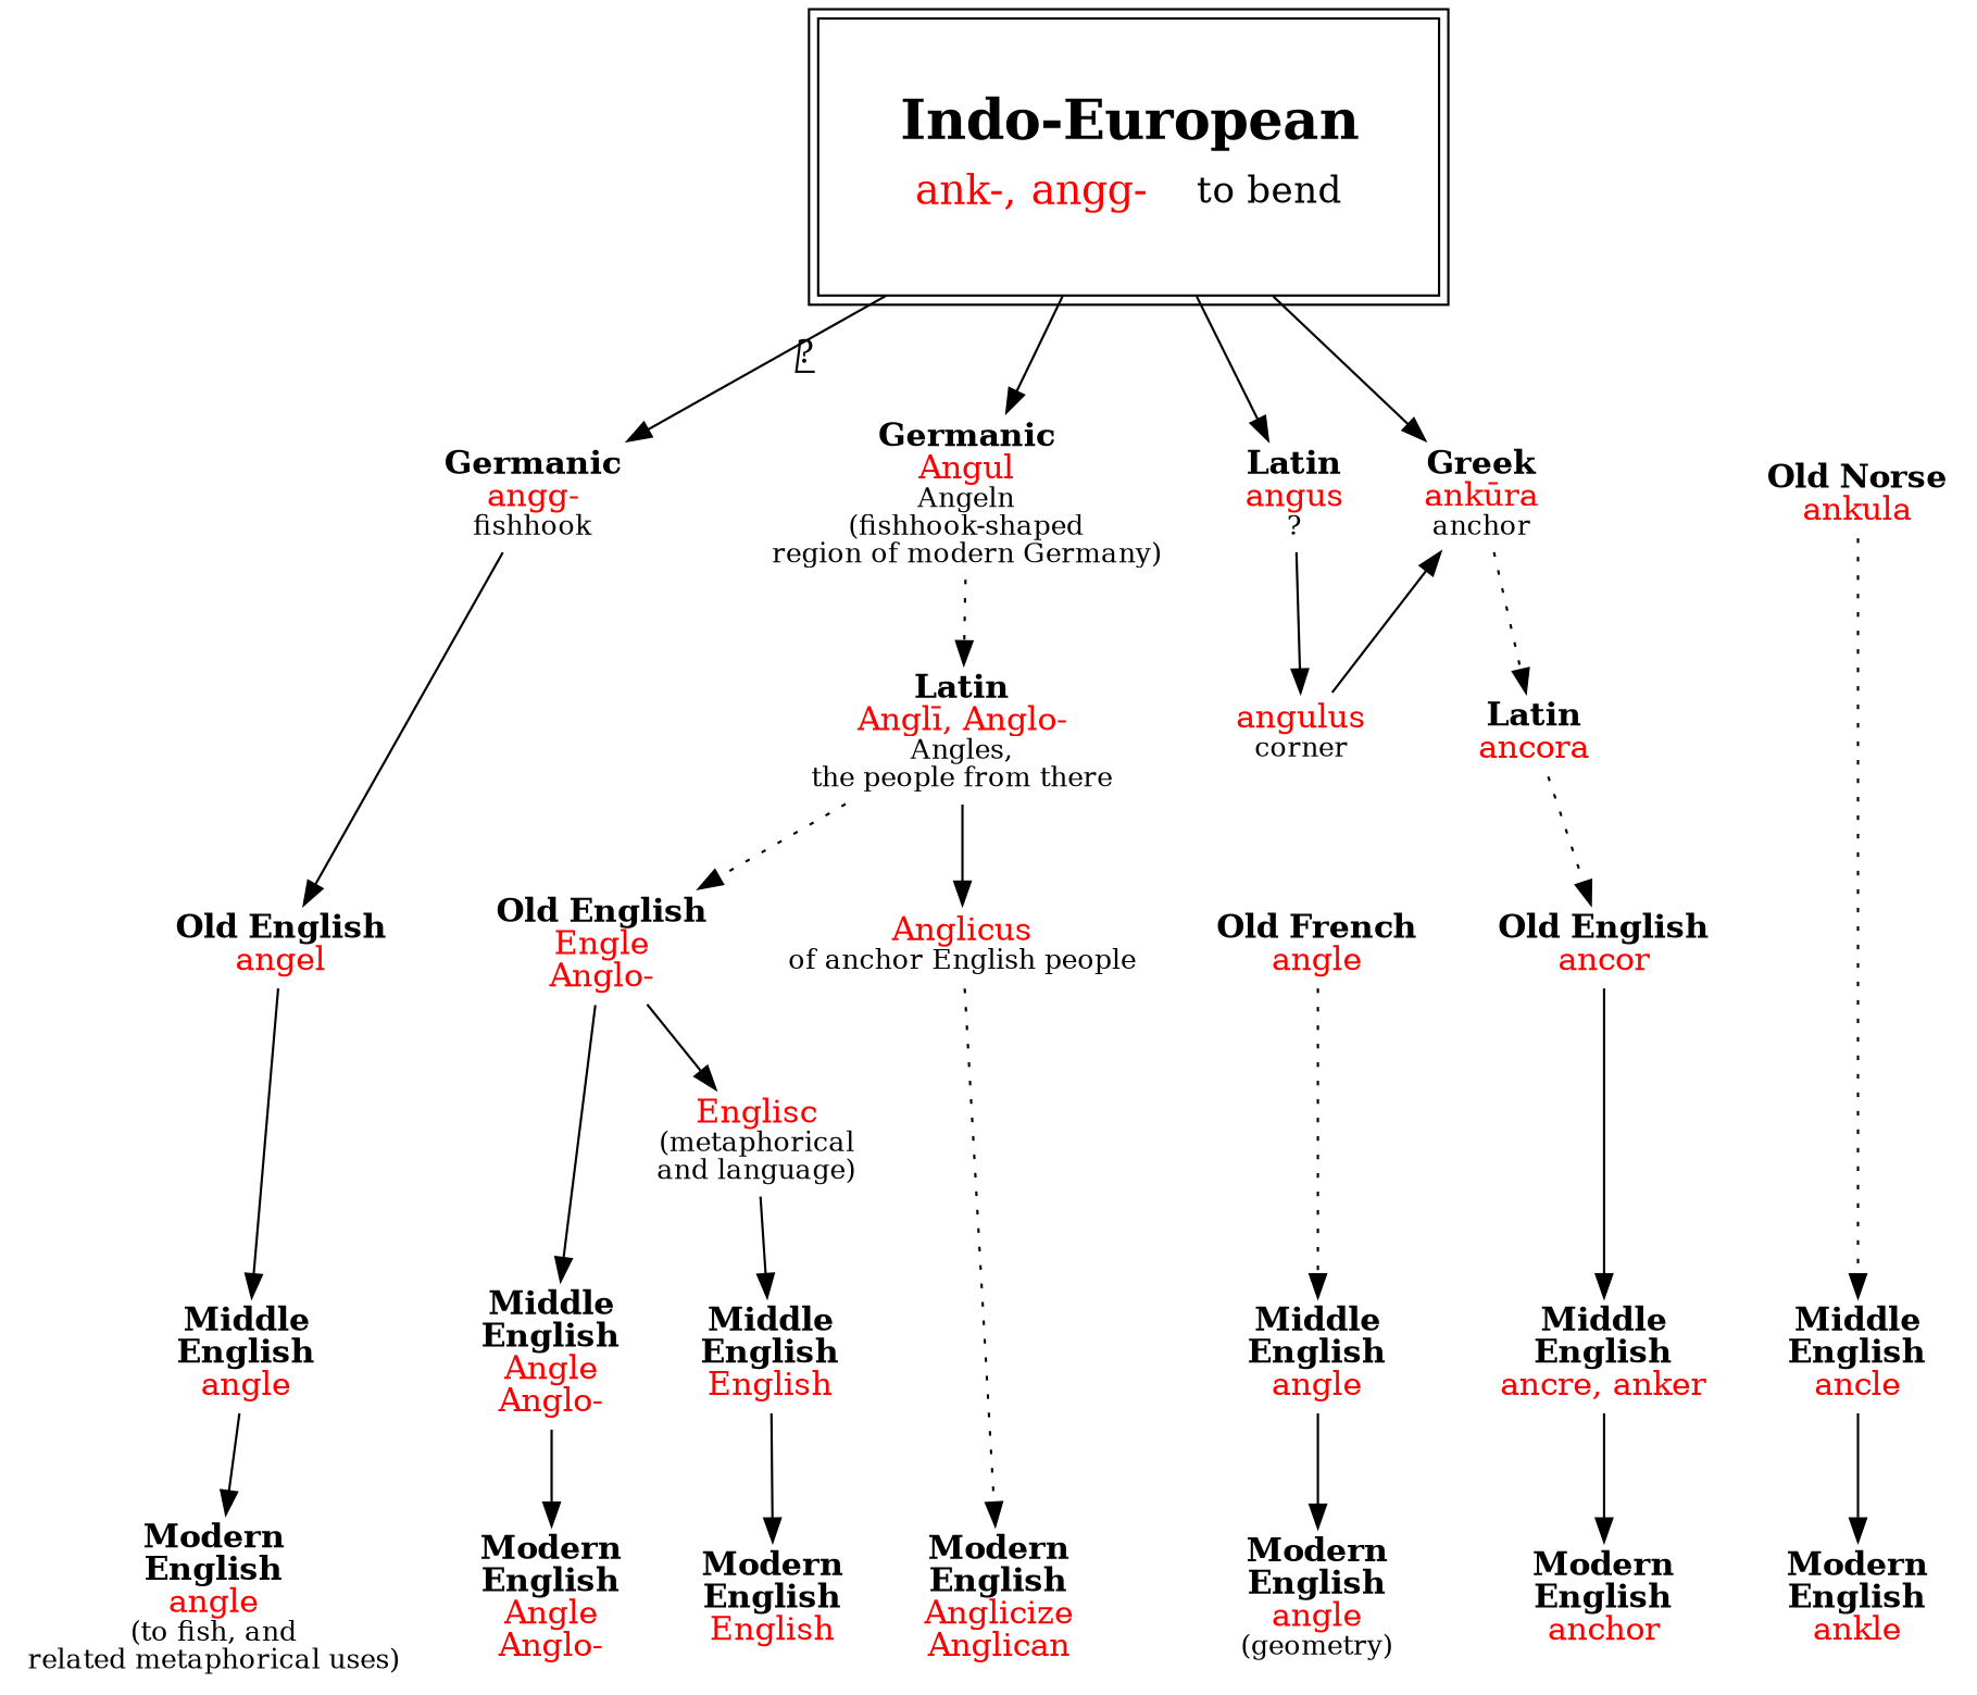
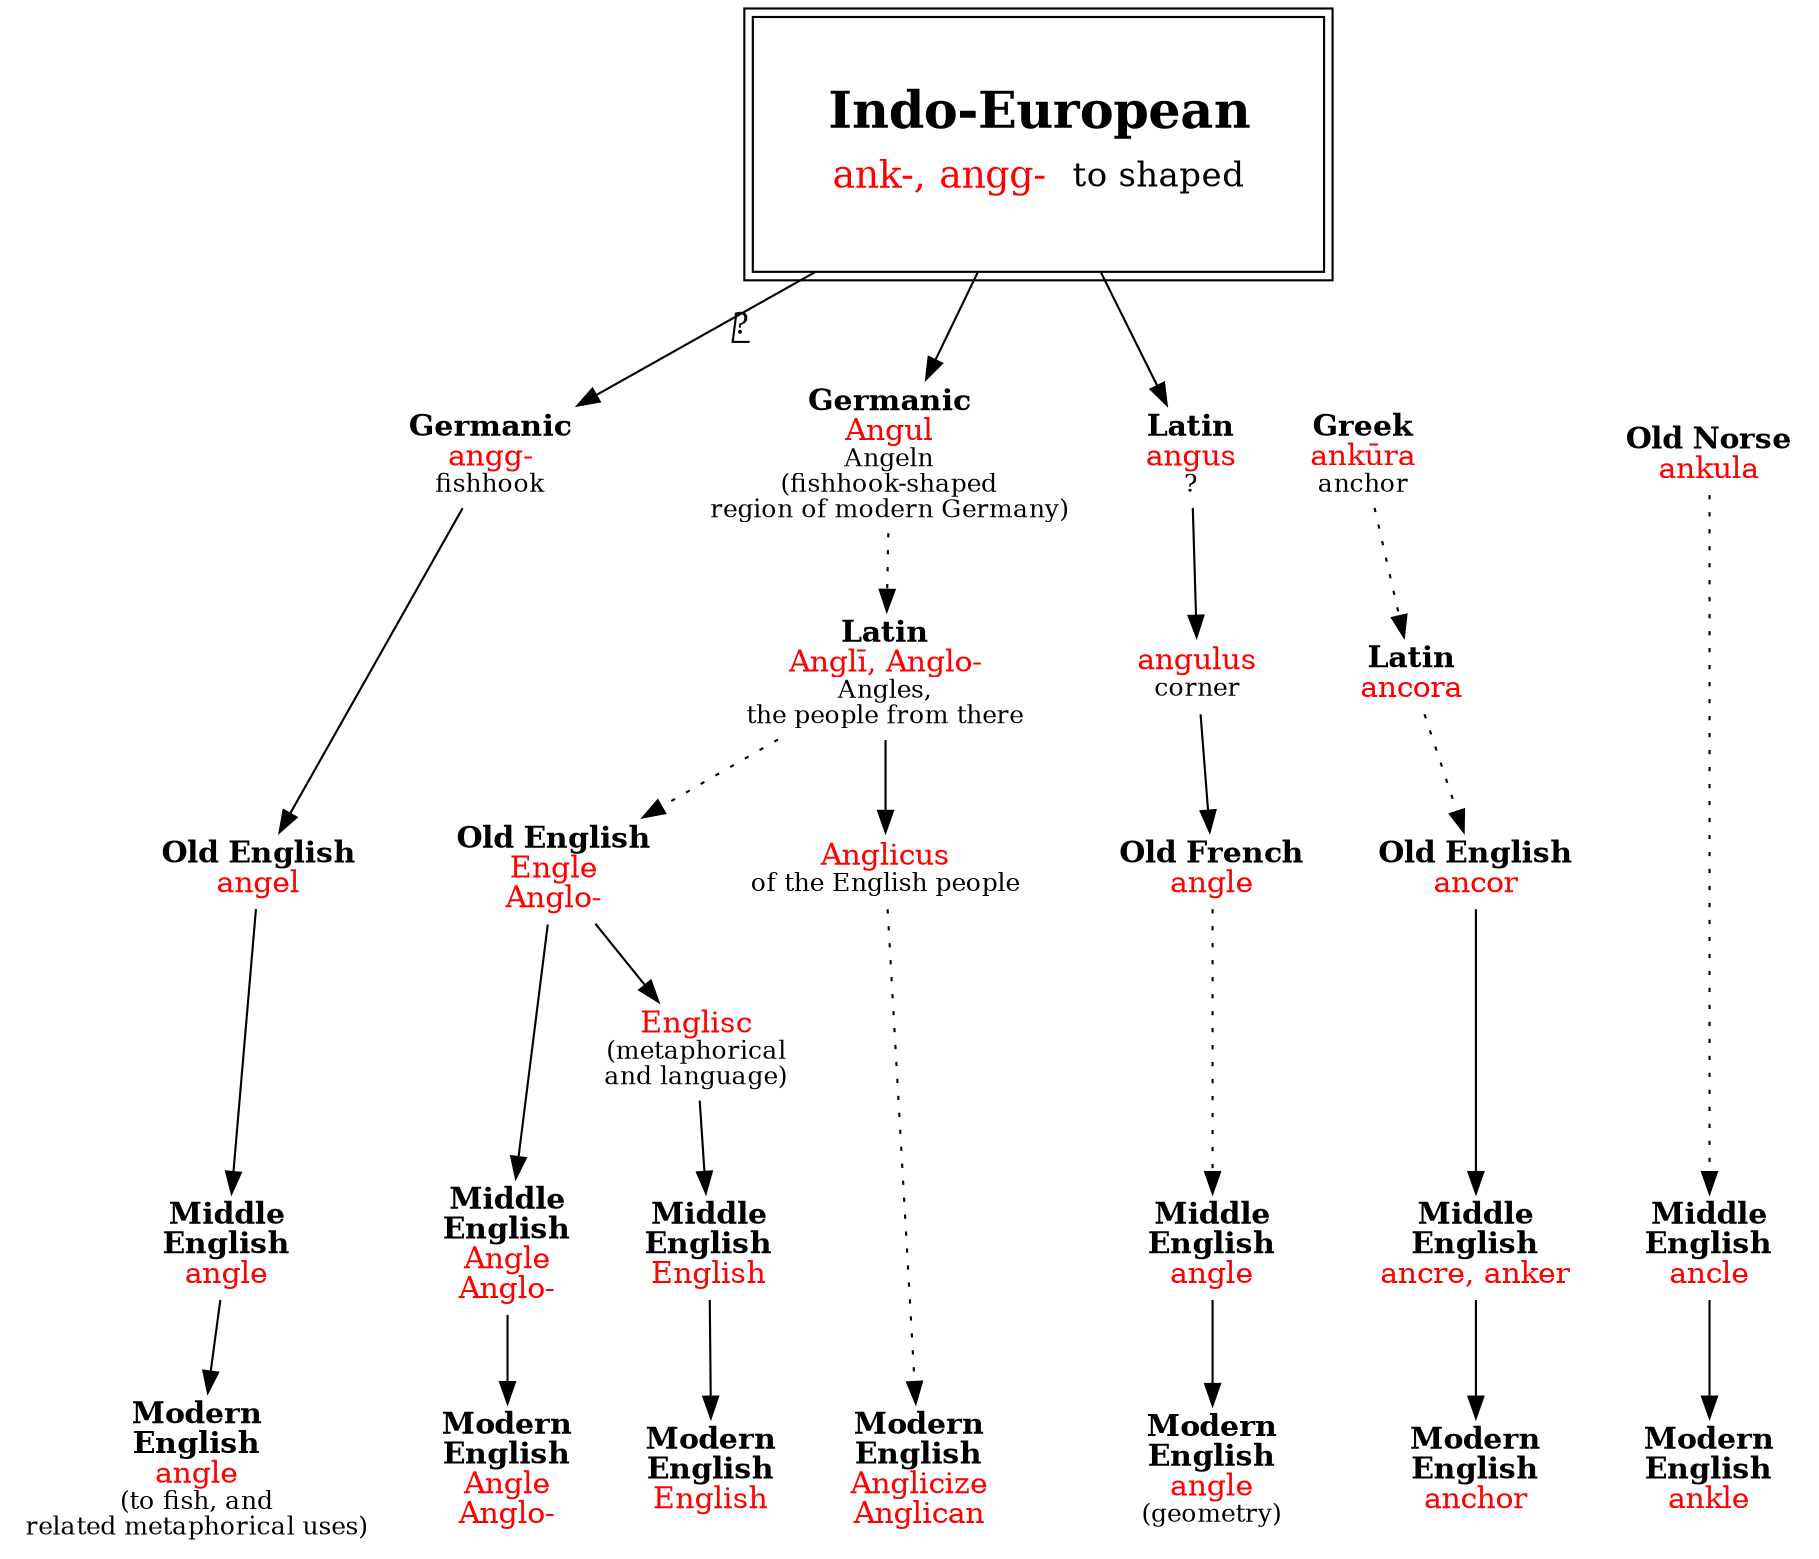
  strict digraph {
    node [shape=none]
    n1 [label=<<b>Modern<br/>English</b><br/><font color="red">angle</font><br/><font point-size="12">(to fish, and<br/>related metaphorical uses)</font>>]
    n2 [label=<<b>Modern<br/>English</b><br/><font color="red">Angle<br/>Anglo-</font>>]
    n3 [label=<<b>Modern<br/>English</b><br/><font color="red">Anglicize<br/>Anglican</font>>]
    n4 [label=<<b>Modern<br/>English</b><br/><font color="red">English</font>>]
    n5 [label=<<b>Modern<br/>English</b><br/><font color="red">angle</font><br/><font point-size="12">(geometry)</font>>]
    n6 [label=<<b>Modern<br/>English</b><br/><font color="red">anchor</font>>]
    n7 [label=<<b>Modern<br/>English</b><br/><font color="red">ankle</font>>]
    n8 [label=<<b>Old English</b><br/><font color="red">angel</font>>]
    n9 [label=<<b>Old English</b><br/><font color="red">Engle<br/>Anglo-</font>>]
    n10 [label=<<b>Old French</b><br/><font color="red">angle</font>>]
    n11 [label=<<b>Old English</b><br/><font color="red">ancor</font>>]
    n12 [label=<<b>Middle<br/>English</b><br/><font color="red">angle</font>>]
    n13 [label=<<b>Middle<br/>English</b><br/><font color="red">Angle<br/>Anglo-</font>>]
    n14 [label=<<b>Middle<br/>English</b><br/><font color="red">English</font>>]
    n15 [label=<<b>Middle<br/>English</b><br/><font color="red">angle</font>>]
    n16 [label=<<b>Middle<br/>English</b><br/><font color="red">ancre, anker</font>>]
    n17 [label=<<b>Middle<br/>English</b><br/><font color="red">ancle</font>>]
    n18 [label=<<b>Germanic</b><br/><font color="red">angg-</font><br/><font point-size="12">fishhook</font>>]
    n19 [label=<<b>Germanic</b><br/><font color="red">Angul</font><br/><font point-size="12">Angeln<br/>(fishhook-shaped<br/>region of modern Germany)</font>>]
    n20 [label=<<b>Latin</b><br/><font color="red">angus</font><br/><font point-size="12">?</font>>]
    n21 [label=<<b>Greek</b><br/><font color="red">ankūra</font><br/><font point-size="12">anchor</font>>]
    n22 [label=<<b>Old Norse</b><br/><font color="red">ankula</font>>]
    n23 [label=<<font color="red">Englisc</font><br/><font point-size="12">(metaphorical<br/>and language)</font>>]
    n24 [label=<<b>Latin</b><br/><font color="red">Anglī, Anglo-</font><br/><font point-size="12">Angles,<br/>the people from there</font>>]
    n25 [label=<<font color="red">angulus</font><br/><font point-size="12">corner</font>>]
    n26 [label=<<b>Latin</b><br/><font color="red">ancora</font>>]
-   n27 [label=<<table border="0"><tr><td colspan="2"><font point-size="24"><b>Indo-European</b></font></td></tr><tr><td><font point-size="18" color="red">ank-, angg-</font></td><td><font point-size="16">to bend</font></td></tr></table>> margin=.3 peripheries=2 shape=box]
-   n28 [label=<<font color="red">Anglicus</font><br/><font point-size="12">of anchor English people</font>>]
+   n27 [label=<<table border="0"><tr><td colspan="2"><font point-size="24"><b>Indo-European</b></font></td></tr><tr><td><font point-size="18" color="red">ank-, angg-</font></td><td><font point-size="16">to shaped</font></td></tr></table>> margin=.3 peripheries=2 shape=box]
+   n28 [label=<<font color="red">Anglicus</font><br/><font point-size="12">of the English people</font>>]
    subgraph sub_1 {
      rank=same
      n1
      n2
      n3
      n4
      n5
      n6
      n7
    }
    subgraph sub_2 {
      rank=same
      n8
      n9
      n10
      n11
    }
    subgraph sub_3 {
      rank=same
      n12
      n13
      n14
      n15
      n16
      n17
    }
    subgraph sub_4 {
      rank=same
      n18
      n19
      n20
      n21
      n22
    }
    n8 -> n12
    n9 -> n13
    n9 -> n23
    n10 -> n15 [style=dotted]
    n11 -> n16
    n12 -> n1
    n13 -> n2
    n14 -> n4
    n15 -> n5
    n16 -> n6
    n17 -> n7
    n18 -> n8
    n19 -> n24 [style=dotted]
    n20 -> n25 [weight=2]
    n21 -> n26 [style=dotted]
    n22 -> n17 [style=dotted]
    n23 -> n14
    n24 -> n9 [style=dotted]
    n24 -> n28 [weight=2]
-   n25 -> n21
+   n25 -> n10
    n26 -> n11 [style=dotted]
    n27 -> n18 [decorate=true label="?"]
    n27 -> n19
    n27 -> n20
-   n27 -> n21
    n28 -> n3 [style=dotted]
  }
